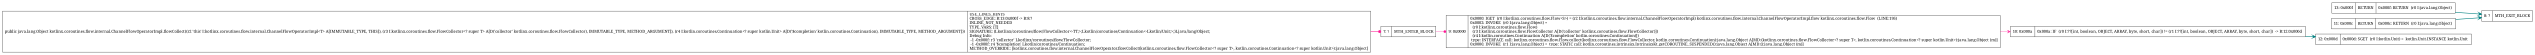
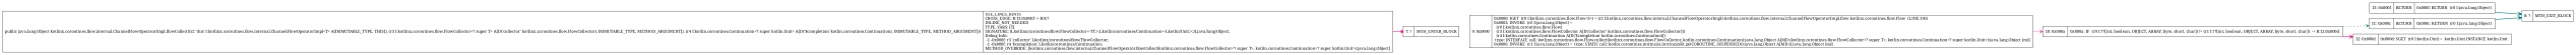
  digraph {
    fontname="Noto Serif"
    rankdir=LR
    node [fontname="Noto Serif" shape=record]
    edge [arrowhead=vee color=deeppink fontname="Noto Serif" style=bold]
    n1 [label="{7\:\ ?|MTH_ENTER_BLOCK\l}"]
    n2 [label="{9\:\ 0x0000|0x0000: IGET  (r0 I:kotlinx.coroutines.flow.Flow\<S\>) = (r2 I:kotlinx.coroutines.flow.internal.ChannelFlowOperatorImpl) kotlinx.coroutines.flow.internal.ChannelFlowOperatorImpl.flow kotlinx.coroutines.flow.Flow  (LINE:195)\l0x0002: INVOKE  (r0 I:java.lang.Object) = \l  (r0 I:kotlinx.coroutines.flow.Flow)\l  (r3 I:kotlinx.coroutines.flow.FlowCollector A[D('collector' kotlinx.coroutines.flow.FlowCollector)])\l  (r4 I:kotlin.coroutines.Continuation A[D('$completion' kotlin.coroutines.Continuation)])\l type: INTERFACE call: kotlinx.coroutines.flow.Flow.collect(kotlinx.coroutines.flow.FlowCollector, kotlin.coroutines.Continuation):java.lang.Object A[MD:(kotlinx.coroutines.flow.FlowCollector\<? super T\>, kotlin.coroutines.Continuation\<? super kotlin.Unit\>):java.lang.Object (m)]\l0x0006: INVOKE  (r1 I:java.lang.Object) =  type: STATIC call: kotlin.coroutines.intrinsics.IntrinsicsKt.getCOROUTINE_SUSPENDED():java.lang.Object A[MD:():java.lang.Object (m)]\l}"]
    n3 [label="{10\:\ 0x000a|0x000a: IF  (r0 I:??[int, boolean, OBJECT, ARRAY, byte, short, char]) != (r1 I:??[int, boolean, OBJECT, ARRAY, byte, short, char])  \-\> B:12:0x000d \l}"]
    n4 [label="{11\:\ 0x000c|RETURN\l|0x000c: RETURN  (r0 I:java.lang.Object) \l}"]
    n5 [label="{12\:\ 0x000d|0x000d: SGET  (r0 I:kotlin.Unit) =  kotlin.Unit.INSTANCE kotlin.Unit \l}"]
    n6 [label="{8\:\ ?|MTH_EXIT_BLOCK\l}"]
    n7 [label="{13\:\ 0x000f|RETURN\l|0x000f: RETURN  (r0 I:java.lang.Object) \l}"]
    n8 [label="{public java.lang.Object kotlinx.coroutines.flow.internal.ChannelFlowOperatorImpl.flowCollect((r2 'this' I:kotlinx.coroutines.flow.internal.ChannelFlowOperatorImpl\<T\> A[IMMUTABLE_TYPE, THIS]), (r3 I:kotlinx.coroutines.flow.FlowCollector\<? super T\> A[D('collector' kotlinx.coroutines.flow.FlowCollector), IMMUTABLE_TYPE, METHOD_ARGUMENT]), (r4 I:kotlin.coroutines.Continuation\<? super kotlin.Unit\> A[D('$completion' kotlin.coroutines.Continuation), IMMUTABLE_TYPE, METHOD_ARGUMENT]))  | USE_LINES_HINTS\lCROSS_EDGE: B:13:0x000f \-\> B:8:?\lINLINE_NOT_NEEDED\lTYPE_VARS: [T]\lSIGNATURE: (Lkotlinx\/coroutines\/flow\/FlowCollector\<\-TT;\>;Lkotlin\/coroutines\/Continuation\<\-Lkotlin\/Unit;\>;)Ljava\/lang\/Object;\lDebug Info:\l  \-1 \-0x000f: r3 'collector' Lkotlinx\/coroutines\/flow\/FlowCollector;\l  \-1 \-0x000f: r4 '$completion' Lkotlin\/coroutines\/Continuation;\lMETHOD_OVERRIDE: [kotlinx.coroutines.flow.internal.ChannelFlowOperator.flowCollect(kotlinx.coroutines.flow.FlowCollector\<? super T\>, kotlin.coroutines.Continuation\<? super kotlin.Unit\>):java.lang.Object]\l}"]
-   n1 -> n2 [arrowhead=dot style=solid]
    n2 -> n3 [style=solid]
-   n3 -> n5 [color=teal]
+   n3 -> n4 [color=teal style=dashed]
+   n3 -> n5
    n4 -> n6 [color=teal]
    n7 -> n6 [color=teal]
    n8 -> n1 [arrowhead=dot]
  }
